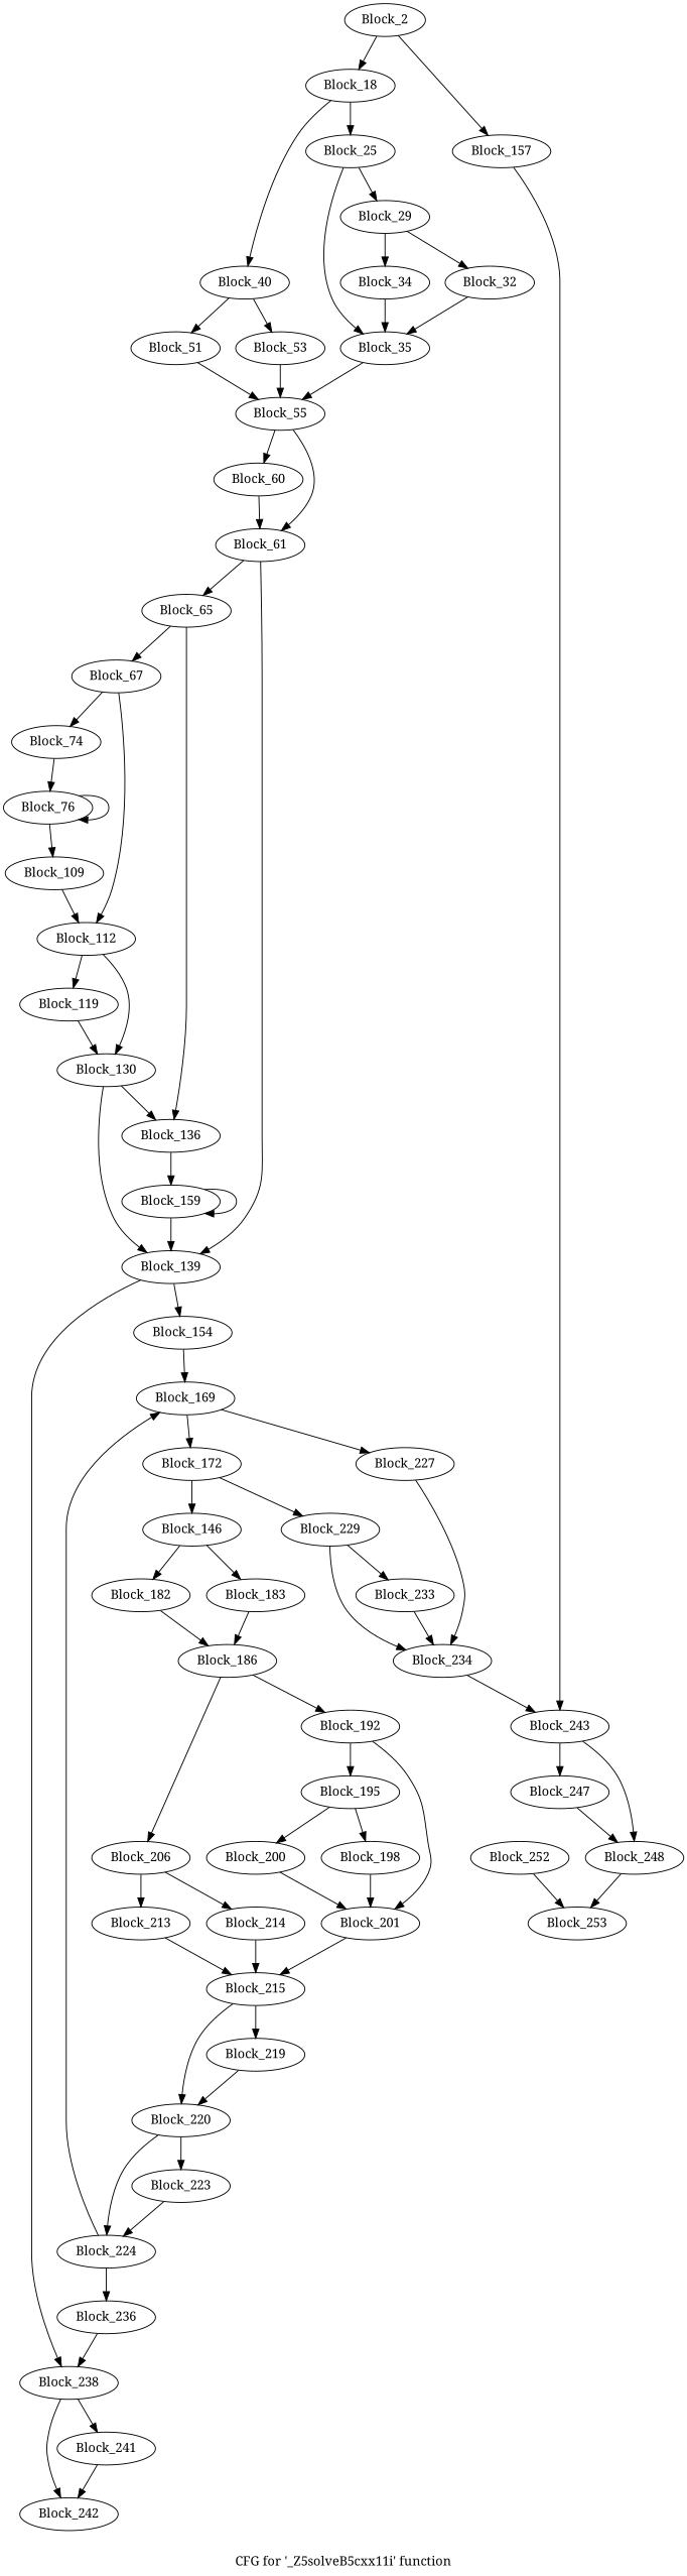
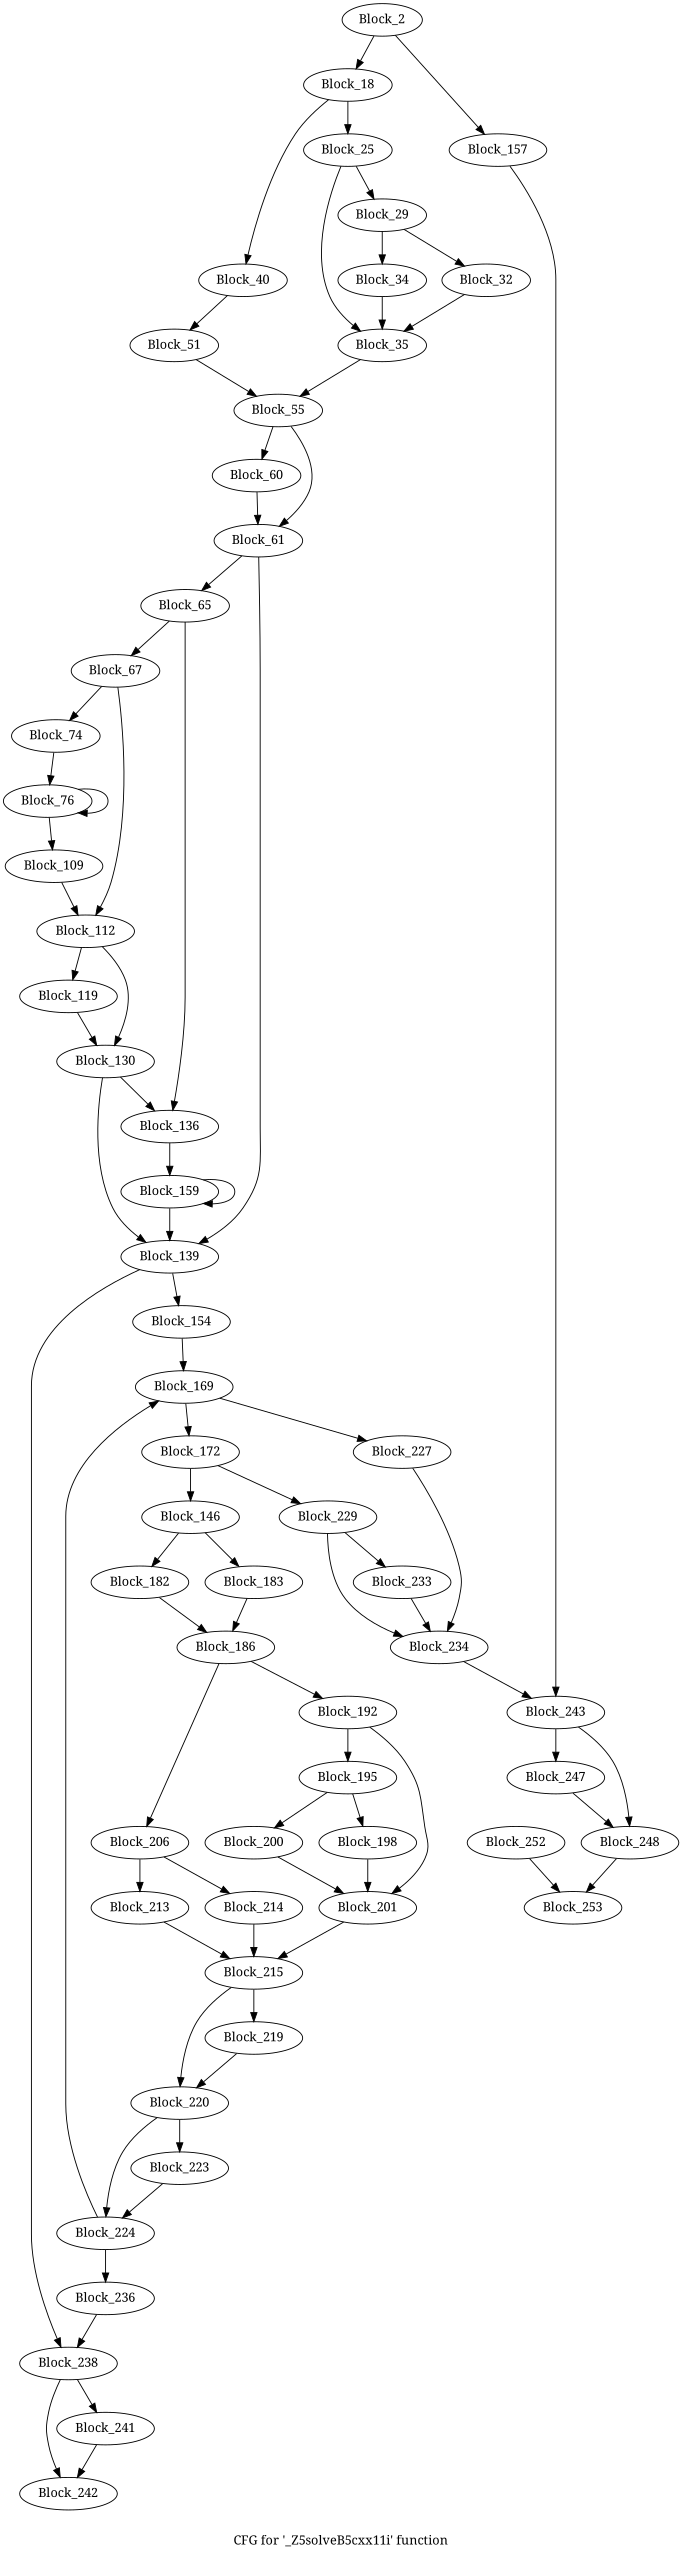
  digraph {
    fontname="Noto Serif"
    label="CFG for '_Z5solveB5cxx11i' function"
    node [fontname="Noto Serif"]
    edge [fontname="Noto Serif"]
    n1 [label=Block_2]
    n2 [label=Block_18]
    n3 [label=Block_157]
    n4 [label=Block_25]
    n5 [label=Block_40]
    n6 [label=Block_243]
    n7 [label=Block_35]
    n8 [label=Block_29]
-   n9 [label=Block_53]
    n10 [label=Block_51]
    n11 [label=Block_248]
    n12 [label=Block_247]
    n13 [label=Block_55]
    n14 [label=Block_32]
    n15 [label=Block_34]
    n16 [label=Block_61]
    n17 [label=Block_60]
    n18 [label=Block_139]
    n19 [label=Block_65]
    n20 [label=Block_154]
    n21 [label=Block_238]
    n22 [label=Block_136]
    n23 [label=Block_67]
    n24 [label=Block_169]
    n25 [label=Block_242]
    n26 [label=Block_241]
    n27 [label=Block_159]
    n28 [label=Block_112]
    n29 [label=Block_74]
    n30 [label=Block_130]
    n31 [label=Block_119]
    n32 [label=Block_76]
    n33 [label=Block_109]
    n34 [label=Block_172]
    n35 [label=Block_227]
    n36 [label=Block_146]
    n37 [label=Block_229]
    n38 [label=Block_234]
    n39 [label=Block_253]
    n40 [label=Block_182]
    n41 [label=Block_183]
    n42 [label=Block_233]
    n43 [label=Block_186]
    n44 [label=Block_192]
    n45 [label=Block_206]
    n46 [label=Block_201]
    n47 [label=Block_195]
    n48 [label=Block_214]
    n49 [label=Block_213]
    n50 [label=Block_215]
    n51 [label=Block_198]
    n52 [label=Block_200]
    n53 [label=Block_220]
    n54 [label=Block_219]
    n55 [label=Block_224]
    n56 [label=Block_223]
    n57 [label=Block_236]
    n58 [label=Block_252]
    n1 -> n2
    n1 -> n3
    n2 -> n4 [tailport=s0]
    n2 -> n5 [tailport=s1]
    n3 -> n6
    n4 -> n7 [tailport=s0]
    n4 -> n8 [tailport=s1]
-   n5 -> n9 [tailport=s0]
    n5 -> n10 [tailport=s1]
    n6 -> n11 [tailport=s0]
    n6 -> n12 [tailport=s1]
    n7 -> n13
    n8 -> n14 [tailport=s0]
    n8 -> n15 [tailport=s1]
-   n9 -> n13
    n10 -> n13
    n11 -> n39 [tailport=s0]
    n12 -> n11
    n13 -> n16 [tailport=s0]
    n13 -> n17 [tailport=s1]
    n14 -> n7
    n15 -> n7
    n16 -> n18 [tailport=s0]
    n16 -> n19 [tailport=s1]
    n17 -> n16
    n18 -> n20 [tailport=s0]
    n18 -> n21 [tailport=s1]
    n19 -> n22 [tailport=s0]
    n19 -> n23 [tailport=s1]
    n20 -> n24
    n21 -> n25 [tailport=s0]
    n21 -> n26 [tailport=s1]
    n22 -> n27
    n23 -> n28 [tailport=s0]
    n23 -> n29 [tailport=s1]
    n24 -> n34
    n24 -> n35
    n26 -> n25
    n27 -> n18 [tailport=s0]
    n27 -> n27 [tailport=s1]
    n28 -> n30 [tailport=s0]
    n28 -> n31 [tailport=s1]
    n29 -> n32
    n30 -> n18 [tailport=s0]
    n30 -> n22 [tailport=s1]
    n31 -> n30
    n32 -> n32 [tailport=s1]
    n32 -> n33 [tailport=s0]
    n33 -> n28
    n34 -> n36
    n34 -> n37
    n35 -> n38
    n36 -> n40 [tailport=s0]
    n36 -> n41 [tailport=s1]
    n37 -> n38 [tailport=s0]
    n37 -> n42 [tailport=s1]
    n38 -> n6
    n40 -> n43
    n41 -> n43
    n42 -> n38
    n43 -> n44 [tailport=s0]
    n43 -> n45 [tailport=s1]
    n44 -> n46 [tailport=s0]
    n44 -> n47 [tailport=s1]
    n45 -> n48 [tailport=s0]
    n45 -> n49 [tailport=s1]
    n46 -> n50
    n47 -> n51 [tailport=s0]
    n47 -> n52 [tailport=s1]
    n48 -> n50
    n49 -> n50
    n50 -> n53 [tailport=s0]
    n50 -> n54 [tailport=s1]
    n51 -> n46
    n52 -> n46
    n53 -> n55 [tailport=s0]
    n53 -> n56 [tailport=s1]
    n54 -> n53
    n55 -> n24 [tailport=s1]
    n55 -> n57 [tailport=s0]
    n56 -> n55
    n57 -> n21
    n58 -> n39
  }
